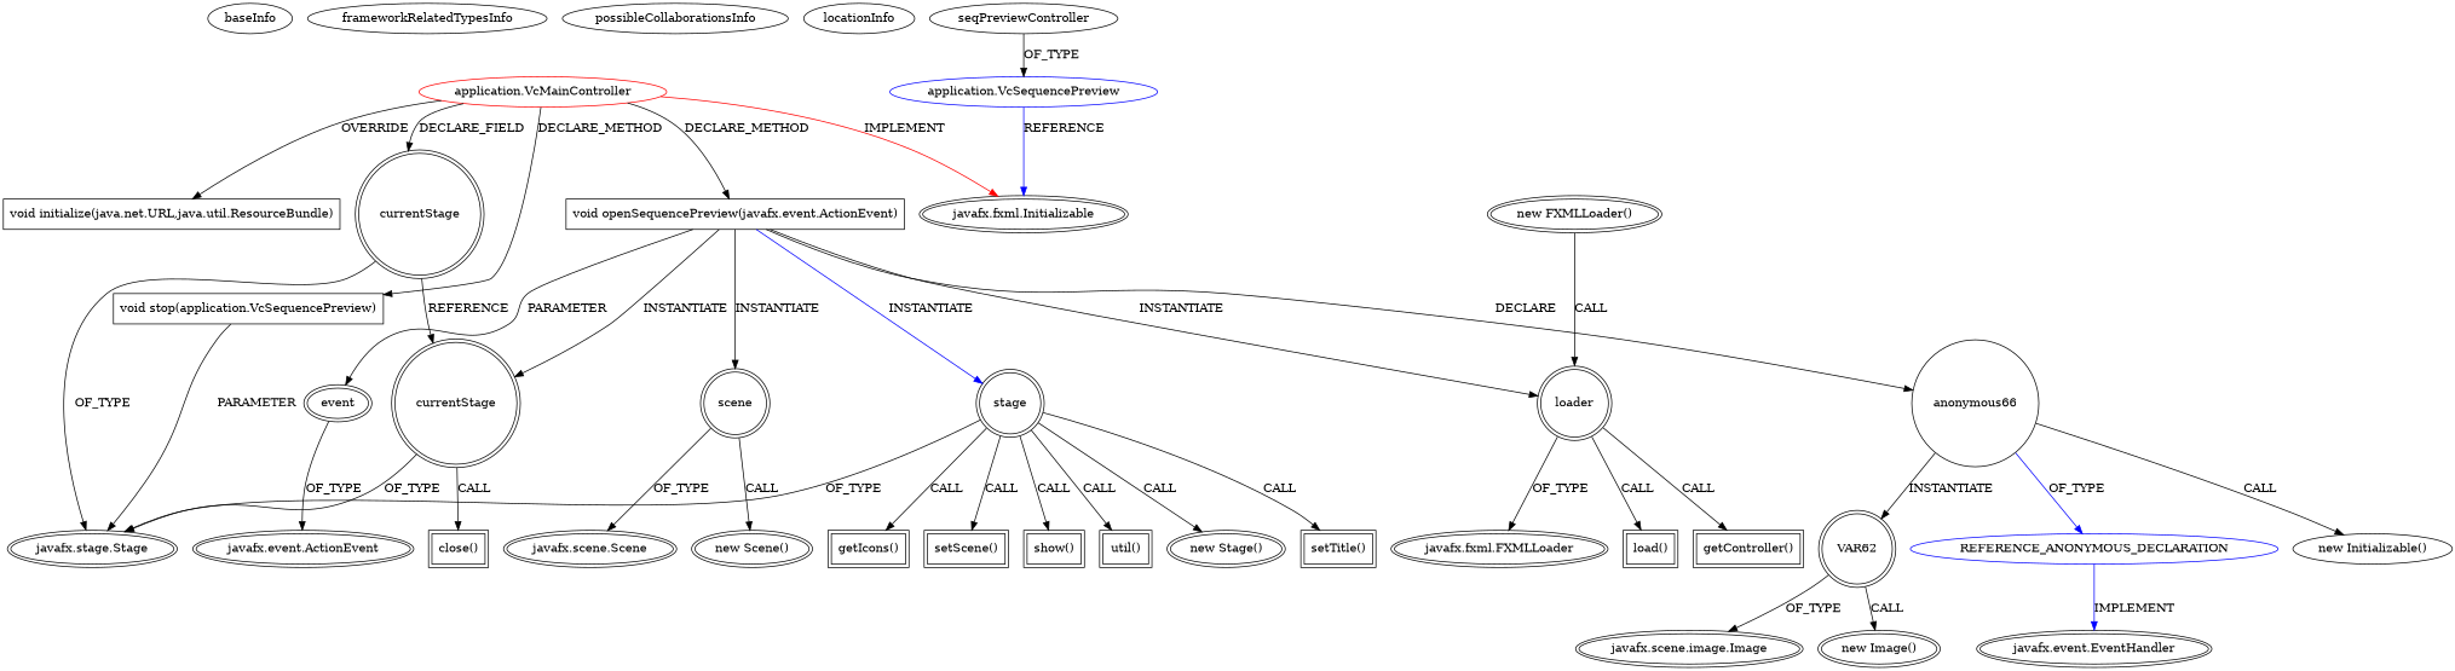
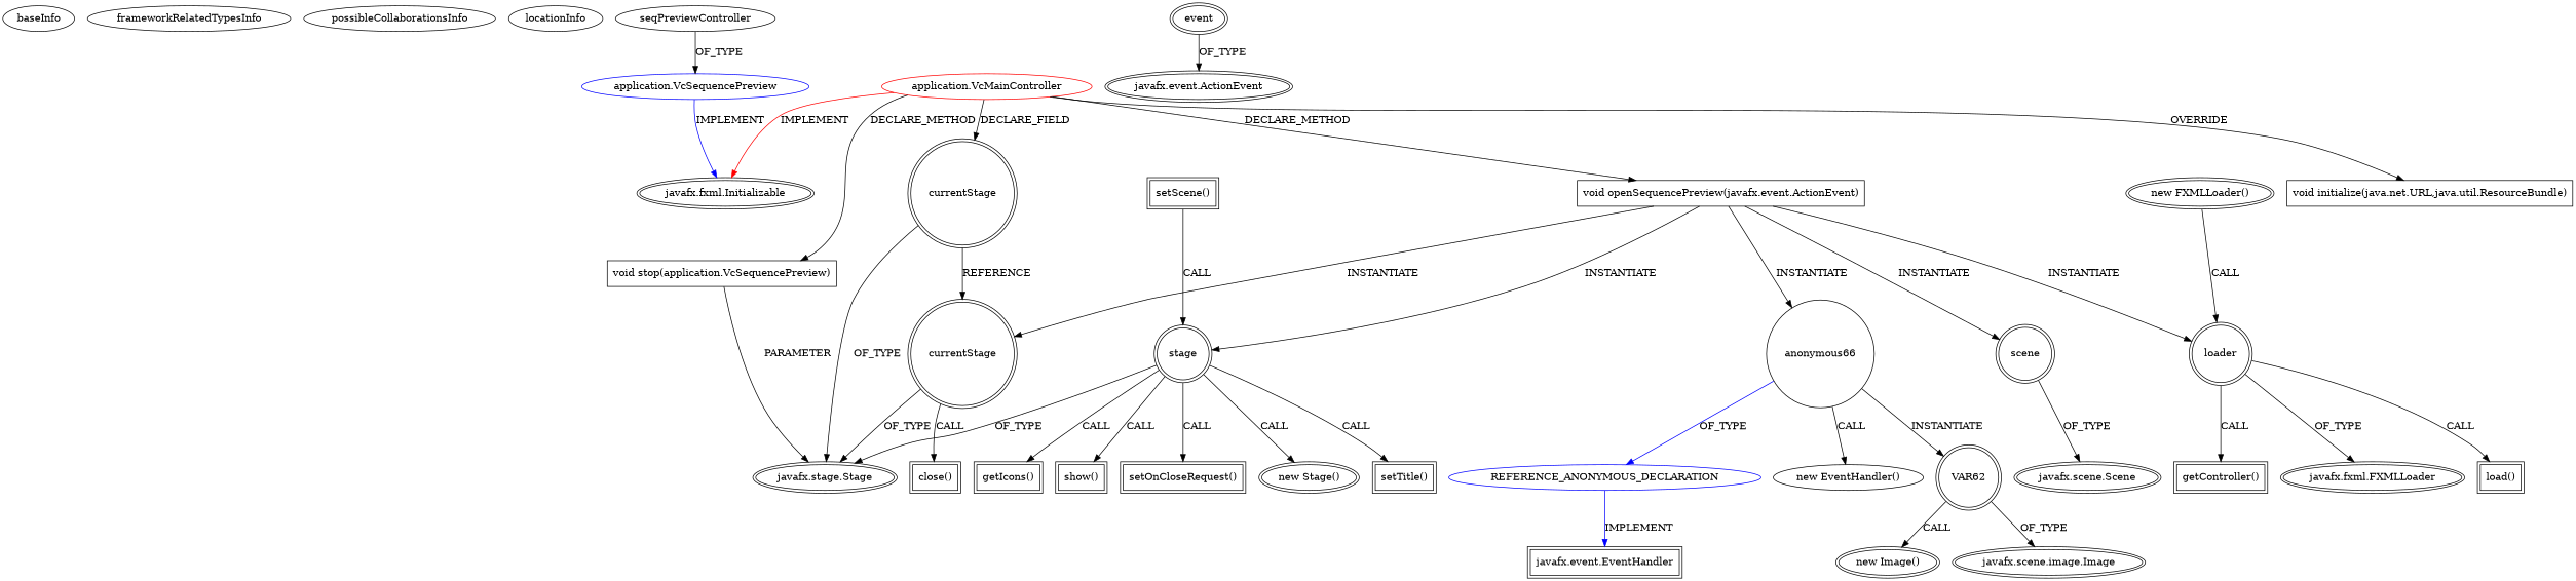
  digraph {
    node [isFrameworkType=true vertexType=INSIDE_CALL peripheries=2]
    baseInfo [category=extension_graph graphId=3681 isAnonymous=false possibleRelation=true isFrameworkType="" vertexType="" peripheries=""]
    frameworkRelatedTypesInfo [0="javafx.fxml.Initializable" isFrameworkType="" vertexType="" peripheries=""]
    possibleCollaborationsInfo [0="3681~CLIENT_METHOD_DECLARATION-INSTANTIATION-~javafx.fxml.Initializable ~javafx.event.EventHandler ~false~true" 1="3681~CLIENT_METHOD_DECLARATION-PARAMETER_DECLARATION-~javafx.fxml.Initializable ~javafx.fxml.Initializable ~false~false" isFrameworkType="" vertexType="" peripheries=""]
    locationInfo [contextSignature=VcMainController filePath="/mrempala-sp/sp-master/src/application/VcMainController.java" graphId=3681 projectName="mrempala-sp" isFrameworkType="" vertexType="" peripheries=""]
    n5 [color=red isFrameworkType=false label="application.VcMainController" vertexType=ROOT_CLIENT_CLASS_DECLARATION peripheries=""]
    n6 [label="javafx.fxml.Initializable" vertexType=FRAMEWORK_INTERFACE_TYPE]
    n7 [label=currentStage shape=circle vertexType=FIELD_DECLARATION]
    n8 [isFrameworkType=false label="void initialize(java.net.URL,java.util.ResourceBundle)" shape=box vertexType=OVERRIDING_METHOD_DECLARATION peripheries=""]
    n9 [isFrameworkType=false label="void openSequencePreview(javafx.event.ActionEvent)" shape=box vertexType=CLIENT_METHOD_DECLARATION peripheries=""]
    n10 [isFrameworkType=false label="void stop(application.VcSequencePreview)" shape=box vertexType=CLIENT_METHOD_DECLARATION peripheries=""]
    n11 [label="javafx.stage.Stage" vertexType=FRAMEWORK_CLASS_TYPE]
    n12 [label=currentStage shape=circle vertexType=VARIABLE_EXPRESION]
    n13 [label=event vertexType=PARAMETER_DECLARATION]
    n14 [label=loader shape=circle vertexType=VARIABLE_EXPRESION]
    n15 [label=scene shape=circle vertexType=VARIABLE_EXPRESION]
    n16 [label=stage shape=circle vertexType=VARIABLE_EXPRESION]
    n17 [isFrameworkType=false label=anonymous66 shape=circle vertexType=VARIABLE_EXPRESION peripheries=""]
    n18 [label="close()" shape=box]
    n19 [label="javafx.event.ActionEvent" vertexType=FRAMEWORK_CLASS_TYPE]
    n20 [label="javafx.fxml.FXMLLoader" vertexType=FRAMEWORK_CLASS_TYPE]
    n21 [label="load()" shape=box]
    n22 [label="getController()" shape=box]
    n23 [label="javafx.scene.Scene" vertexType=FRAMEWORK_CLASS_TYPE]
-   n24 [label="new Scene()" vertexType=CONSTRUCTOR_CALL]
    n25 [label="new Stage()" vertexType=CONSTRUCTOR_CALL]
    n26 [label="setTitle()" shape=box]
    n27 [label="getIcons()" shape=box]
    n28 [label="setScene()" shape=box]
    n29 [label="show()" shape=box]
-   n30 [label="util()" shape=box]
+   n30 [label="setOnCloseRequest()" shape=box]
    n31 [label=VAR62 shape=circle vertexType=VARIABLE_EXPRESION]
    n32 [label="javafx.scene.image.Image" vertexType=FRAMEWORK_CLASS_TYPE]
    n33 [label="new Image()" vertexType=CONSTRUCTOR_CALL]
    n34 [color=blue isFrameworkType=false label=REFERENCE_ANONYMOUS_DECLARATION vertexType=REFERENCE_ANONYMOUS_DECLARATION peripheries=""]
-   n35 [isFrameworkType=false label="new Initializable()" vertexType=CONSTRUCTOR_CALL peripheries=""]
+   n35 [isFrameworkType=false label="new EventHandler()" vertexType=CONSTRUCTOR_CALL peripheries=""]
    n36 [label="new FXMLLoader()" vertexType=CONSTRUCTOR_CALL]
-   n37 [label="javafx.event.EventHandler" vertexType=FRAMEWORK_INTERFACE_TYPE]
+   n37 [label="javafx.event.EventHandler" vertexType=FRAMEWORK_INTERFACE_TYPE shape=box]
    n38 [isFrameworkType=false label=seqPreviewController vertexType=PARAMETER_DECLARATION peripheries=""]
    n39 [color=blue isFrameworkType=false label="application.VcSequencePreview" vertexType=REFERENCE_CLIENT_CLASS_DECLARATION peripheries=""]
    n5 -> n6 [color=red label=IMPLEMENT]
    n5 -> n7 [label=DECLARE_FIELD]
    n5 -> n8 [label=OVERRIDE]
    n5 -> n9 [label=DECLARE_METHOD]
    n5 -> n10 [label=DECLARE_METHOD]
    n7 -> n11 [label=OF_TYPE]
    n7 -> n12 [label=REFERENCE]
    n9 -> n12 [label=INSTANTIATE]
-   n9 -> n13 [label=PARAMETER]
    n9 -> n14 [label=INSTANTIATE]
    n9 -> n15 [label=INSTANTIATE]
-   n9 -> n16 [label=INSTANTIATE color=blue]
-   n9 -> n17 [label=DECLARE]
+   n9 -> n16 [label=INSTANTIATE]
+   n9 -> n17 [label=INSTANTIATE]
    n10 -> n11 [label=PARAMETER]
    n12 -> n11 [label=OF_TYPE]
    n12 -> n18 [label=CALL]
    n13 -> n19 [label=OF_TYPE]
    n14 -> n20 [label=OF_TYPE]
    n14 -> n21 [label=CALL]
    n14 -> n22 [label=CALL]
    n15 -> n23 [label=OF_TYPE]
-   n15 -> n24 [label=CALL]
    n16 -> n11 [label=OF_TYPE]
    n16 -> n25 [label=CALL]
    n16 -> n26 [label=CALL]
    n16 -> n27 [label=CALL]
-   n16 -> n28 [label=CALL]
+   n28 -> n16 [label=CALL]
    n16 -> n29 [label=CALL]
    n16 -> n30 [label=CALL]
    n17 -> n31 [label=INSTANTIATE]
    n17 -> n34 [color=blue label=OF_TYPE]
    n17 -> n35 [label=CALL]
    n31 -> n32 [label=OF_TYPE]
    n31 -> n33 [label=CALL]
    n34 -> n37 [color=blue label=IMPLEMENT]
    n36 -> n14 [label=CALL]
    n38 -> n39 [label=OF_TYPE]
-   n39 -> n6 [color=blue label=REFERENCE]
+   n39 -> n6 [color=blue label=IMPLEMENT]
  }
